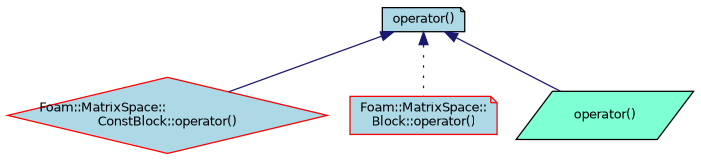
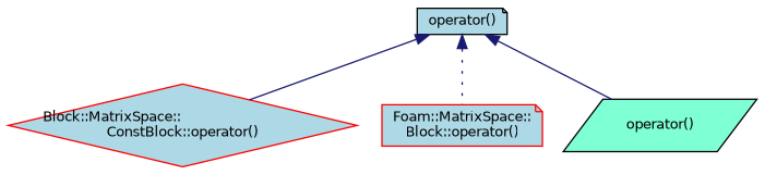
  digraph {
    rankdir=TB
    node [color=black fillcolor=lightblue fontname=Helvetica fontsize=10 shape=note style=filled]
    edge [color=midnightblue dir=back fontname=Helvetica fontsize=10 labelfontname=Helvetica labelfontsize=10 style=solid]
    n1 [fontcolor=black height=0.2 label="operator()" width=0.4]
-   n2 [color=red height=0.2 label="Foam::MatrixSpace::\lConstBlock::operator()" shape=diamond width=0.4]
+   n2 [color=red height=0.2 label="Block::MatrixSpace::\lConstBlock::operator()" shape=diamond width=0.4]
    n3 [color=red height=0.2 label="Foam::MatrixSpace::\lBlock::operator()" width=0.4]
    n4 [height=0.2 label="operator()" shape=parallelogram width=0.4 fillcolor=aquamarine]
    n1 -> n2
    n1 -> n3 [style=dotted]
    n1 -> n4
  }
